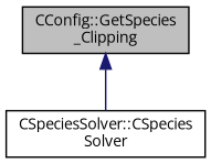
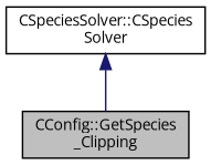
  digraph {
    rankdir=TB
    fontname="Open Sans"
    node [color=black fontname="Open Sans" fontsize=10 shape=record style=filled]
    n1 [fillcolor=grey75 fontcolor=black height=0.2 label="CConfig::GetSpecies\l_Clipping" width=0.4]
    n2 [fillcolor=white height=0.2 label="CSpeciesSolver::CSpecies\lSolver" width=0.4]
-   n1 -> n2 [color=midnightblue dir=back fontname="Open Sans" fontsize=10 labelfontname=Helvetica labelfontsize=10 style=solid]
+   n2 -> n1 [color=midnightblue dir=back fontname="Open Sans" fontsize=10 labelfontname=Helvetica labelfontsize=10 style=solid]
  }
